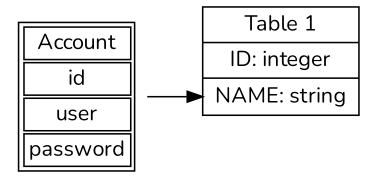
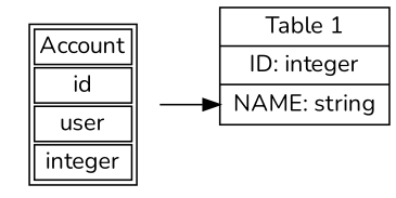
  digraph {
    rankdir=LR
    splines=true
    fontname=Nunito
    node [fontname=Nunito]
    n1 [label="Table 1|<f0> ID: integer|<f1> NAME: string" shape=record]
-   n2 [label=<<TABLE border="1" cellborder="1">                 <TR><TD port="f0">Account</TD></TR>                 <TR><TD>id</TD></TR>                 <TR><TD>user</TD></TR>                 <TR><TD>password</TD></TR>                 </TABLE>> shape=none]
+   n2 [label=<<TABLE border="1" cellborder="1">                 <TR><TD port="f0">Account</TD></TR>                 <TR><TD>id</TD></TR>                 <TR><TD>user</TD></TR>                 <TR><TD>integer</TD></TR>                 </TABLE>> shape=none]
    n2 -> n1 [headport=f1 fontname=Nunito]
  }
